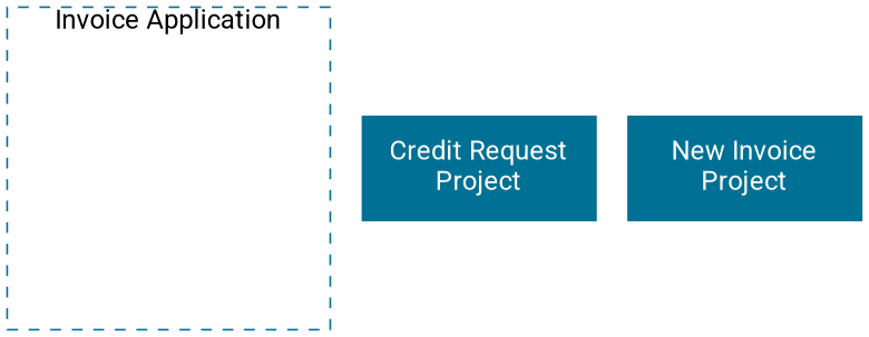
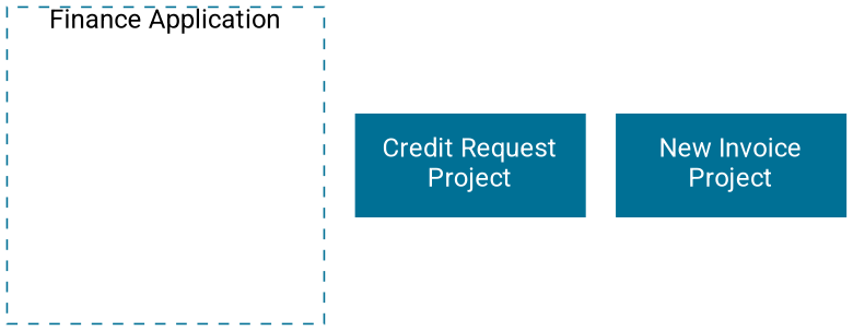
  digraph {
    node [color="#007095" fixedsize=true fontcolor=white fontname="Roboto,Helvetica Neue,Arial,sans-serif" fontsize=15 margin=0 shape=box style=filled]
-   n1 [fontcolor=black height=2.5 label="Invoice Application" labelloc=t style=dashed width=2.5]
+   n1 [fontcolor=black height=2.5 label="Finance Application" labelloc=t style=dashed width=2.5]
    n2 [height=0.8 label="Credit Request\nProject" width=1.8]
    n3 [height=0.8 label="New Invoice\nProject" width=1.8]
  }
